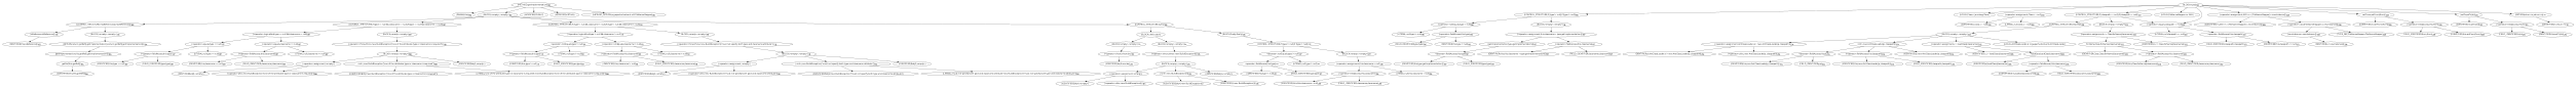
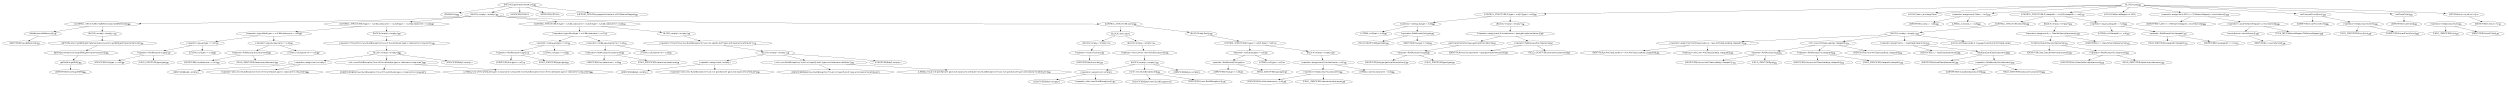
  digraph {
    fontname=Montserrat
    node [fontname=Montserrat]
    edge [fontname=Montserrat]
    n1 [label=<(METHOD,getImplementation)<SUB>182</SUB>>]
    n2 [label=<(PARAM,this)<SUB>182</SUB>>]
    n3 [label=<(BLOCK,&lt;empty&gt;,&lt;empty&gt;)<SUB>182</SUB>>]
    n4 [label=<(MODIFIER,PUBLIC)>]
    n5 [label=<(MODIFIER,VIRTUAL)>]
    n6 [label=<(METHOD_RETURN,org.apache.tools.ant.util.FileNameMapper)<SUB>182</SUB>>]
    n7 [label=<(CONTROL_STRUCTURE,if (isReference()),if (isReference()))<SUB>183</SUB>>]
    n8 [label=<(CONTROL_STRUCTURE,if (type == null &amp;&amp; classname == null),if (type == null &amp;&amp; classname == null))<SUB>187</SUB>>]
    n9 [label=<(CONTROL_STRUCTURE,if (type != null &amp;&amp; classname != null),if (type != null &amp;&amp; classname != null))<SUB>191</SUB>>]
    n10 [label=<(CONTROL_STRUCTURE,try,try)<SUB>195</SUB>>]
    n11 [label=<(isReference,isReference())<SUB>183</SUB>>]
    n12 [label=<(BLOCK,&lt;empty&gt;,&lt;empty&gt;)<SUB>183</SUB>>]
    n13 [label=<(&lt;operator&gt;.logicalAnd,type == null &amp;&amp; classname == null)<SUB>187</SUB>>]
    n14 [label=<(BLOCK,&lt;empty&gt;,&lt;empty&gt;)<SUB>187</SUB>>]
    n15 [label=<(&lt;operator&gt;.logicalAnd,type != null &amp;&amp; classname != null)<SUB>191</SUB>>]
    n16 [label=<(BLOCK,&lt;empty&gt;,&lt;empty&gt;)<SUB>191</SUB>>]
    n17 [label=<(BLOCK,catch,catch)>]
    n18 [label=<(BLOCK,finally,finally)<SUB>216</SUB>>]
    n19 [label=<(IDENTIFIER,this,isReference())<SUB>183</SUB>>]
    n20 [label=<(RETURN,return getRef().getImplementation();,return getRef().getImplementation();)<SUB>184</SUB>>]
    n21 [label=<(getImplementation,this.getRef().getImplementation())<SUB>184</SUB>>]
    n22 [label=<(getRef,this.getRef())<SUB>184</SUB>>]
    n23 [label=<(IDENTIFIER,this,this.getRef())<SUB>184</SUB>>]
    n24 [label=<(&lt;operator&gt;.equals,type == null)<SUB>187</SUB>>]
    n25 [label=<(&lt;operator&gt;.equals,classname == null)<SUB>187</SUB>>]
    n26 [label=<(&lt;operator&gt;.throw,throw new BuildException(&quot;one of the attributes type or classname is required&quot;);)<SUB>188</SUB>>]
    n27 [label=<(&lt;operator&gt;.fieldAccess,this.type)<SUB>187</SUB>>]
    n28 [label=<(LITERAL,null,type == null)<SUB>187</SUB>>]
    n29 [label=<(&lt;operator&gt;.fieldAccess,this.classname)<SUB>187</SUB>>]
    n30 [label=<(LITERAL,null,classname == null)<SUB>187</SUB>>]
    n31 [label=<(IDENTIFIER,this,type == null)<SUB>187</SUB>>]
    n32 [label=<(FIELD_IDENTIFIER,type,type)<SUB>187</SUB>>]
    n33 [label=<(IDENTIFIER,this,classname == null)<SUB>187</SUB>>]
    n34 [label=<(FIELD_IDENTIFIER,classname,classname)<SUB>187</SUB>>]
    n35 [label=<(BLOCK,&lt;empty&gt;,&lt;empty&gt;)<SUB>188</SUB>>]
    n36 [label=<(&lt;operator&gt;.assignment,&lt;empty&gt;)>]
    n37 [label=<(&lt;init&gt;,new BuildException(&quot;one of the attributes type or classname is required&quot;))<SUB>188</SUB>>]
    n38 [label=<(IDENTIFIER,$obj1,&lt;empty&gt;)>]
    n39 [label=<(IDENTIFIER,$obj1,&lt;empty&gt;)>]
    n40 [label=<(&lt;operator&gt;.alloc,new BuildException(&quot;one of the attributes type or classname is required&quot;))<SUB>188</SUB>>]
    n41 [label=<(IDENTIFIER,$obj1,new BuildException(&quot;one of the attributes type or classname is required&quot;))>]
    n42 [label=<(LITERAL,&quot;one of the attributes type or classname is required&quot;,new BuildException(&quot;one of the attributes type or classname is required&quot;))<SUB>188</SUB>>]
    n43 [label=<(&lt;operator&gt;.notEquals,type != null)<SUB>191</SUB>>]
    n44 [label=<(&lt;operator&gt;.notEquals,classname != null)<SUB>191</SUB>>]
    n45 [label=<(&lt;operator&gt;.throw,throw new BuildException(&quot;must not specify both type and classname attribute&quot;);)<SUB>192</SUB>>]
    n46 [label=<(&lt;operator&gt;.fieldAccess,this.type)<SUB>191</SUB>>]
    n47 [label=<(LITERAL,null,type != null)<SUB>191</SUB>>]
    n48 [label=<(&lt;operator&gt;.fieldAccess,this.classname)<SUB>191</SUB>>]
    n49 [label=<(LITERAL,null,classname != null)<SUB>191</SUB>>]
    n50 [label=<(IDENTIFIER,this,type != null)<SUB>191</SUB>>]
    n51 [label=<(FIELD_IDENTIFIER,type,type)<SUB>191</SUB>>]
    n52 [label=<(IDENTIFIER,this,classname != null)<SUB>191</SUB>>]
    n53 [label=<(FIELD_IDENTIFIER,classname,classname)<SUB>191</SUB>>]
    n54 [label=<(BLOCK,&lt;empty&gt;,&lt;empty&gt;)<SUB>192</SUB>>]
    n55 [label=<(&lt;operator&gt;.assignment,&lt;empty&gt;)>]
    n56 [label=<(&lt;init&gt;,new BuildException(&quot;must not specify both type and classname attribute&quot;))<SUB>192</SUB>>]
    n57 [label=<(IDENTIFIER,$obj2,&lt;empty&gt;)>]
    n58 [label=<(IDENTIFIER,$obj2,&lt;empty&gt;)>]
    n59 [label=<(&lt;operator&gt;.alloc,new BuildException(&quot;must not specify both type and classname attribute&quot;))<SUB>192</SUB>>]
    n60 [label=<(IDENTIFIER,$obj2,new BuildException(&quot;must not specify both type and classname attribute&quot;))>]
    n61 [label=<(LITERAL,&quot;must not specify both type and classname attribute&quot;,new BuildException(&quot;must not specify both type and classname attribute&quot;))<SUB>192</SUB>>]
    n62 [label=<(BLOCK,try,try)<SUB>195</SUB>>]
    n63 [label=<(CONTROL_STRUCTURE,if (type != null),if (type != null))<SUB>196</SUB>>]
    n64 [label=<(LOCAL,Class c: java.lang.Class)>]
    n65 [label=<(&lt;operator&gt;.assignment,Class c = null)<SUB>200</SUB>>]
    n66 [label=<(CONTROL_STRUCTURE,if (classpath == null),if (classpath == null))<SUB>201</SUB>>]
    n67 [label=<(LOCAL,FileNameMapper m: ANY)>]
    n68 [label=<(&lt;operator&gt;.assignment,ANY m = (FileNameMapper) c.newInstance())<SUB>208</SUB>>]
    n69 [label=<(setFrom,setFrom(from))<SUB>209</SUB>>]
    n70 [label=<(setTo,setTo(to))<SUB>210</SUB>>]
    n71 [label=<(RETURN,return m;,return m;)<SUB>211</SUB>>]
    n72 [label=<(BLOCK,&lt;empty&gt;,&lt;empty&gt;)<SUB>212</SUB>>]
    n73 [label=<(BLOCK,&lt;empty&gt;,&lt;empty&gt;)<SUB>214</SUB>>]
    n74 [label=<(CONTROL_STRUCTURE,if (type != null),if (type != null))<SUB>217</SUB>>]
    n75 [label=<(&lt;operator&gt;.notEquals,type != null)<SUB>196</SUB>>]
    n76 [label=<(BLOCK,&lt;empty&gt;,&lt;empty&gt;)<SUB>196</SUB>>]
    n77 [label=<(IDENTIFIER,c,Class c = null)<SUB>200</SUB>>]
    n78 [label=<(LITERAL,null,Class c = null)<SUB>200</SUB>>]
    n79 [label=<(&lt;operator&gt;.equals,classpath == null)<SUB>201</SUB>>]
    n80 [label=<(BLOCK,&lt;empty&gt;,&lt;empty&gt;)<SUB>201</SUB>>]
    n81 [label=<(CONTROL_STRUCTURE,else,else)<SUB>203</SUB>>]
    n82 [label=<(IDENTIFIER,m,ANY m = (FileNameMapper) c.newInstance())<SUB>208</SUB>>]
    n83 [label=<(&lt;operator&gt;.cast,(FileNameMapper) c.newInstance())<SUB>208</SUB>>]
    n84 [label=<(IDENTIFIER,m,setFrom(from))<SUB>209</SUB>>]
    n85 [label=<(&lt;operator&gt;.fieldAccess,this.from)<SUB>209</SUB>>]
    n86 [label=<(IDENTIFIER,m,setTo(to))<SUB>210</SUB>>]
    n87 [label=<(&lt;operator&gt;.fieldAccess,this.to)<SUB>210</SUB>>]
    n88 [label=<(IDENTIFIER,m,return m;)<SUB>211</SUB>>]
    n89 [label=<(&lt;operator&gt;.fieldAccess,this.type)<SUB>196</SUB>>]
    n90 [label=<(LITERAL,null,type != null)<SUB>196</SUB>>]
    n91 [label=<(&lt;operator&gt;.assignment,this.classname = type.getImplementation())<SUB>197</SUB>>]
    n92 [label=<(IDENTIFIER,this,type != null)<SUB>196</SUB>>]
    n93 [label=<(FIELD_IDENTIFIER,type,type)<SUB>196</SUB>>]
    n94 [label=<(&lt;operator&gt;.fieldAccess,this.classname)<SUB>197</SUB>>]
    n95 [label=<(getImplementation,type.getImplementation())<SUB>197</SUB>>]
    n96 [label=<(IDENTIFIER,this,this.classname = type.getImplementation())<SUB>197</SUB>>]
    n97 [label=<(FIELD_IDENTIFIER,classname,classname)<SUB>197</SUB>>]
    n98 [label=<(&lt;operator&gt;.fieldAccess,this.type)<SUB>197</SUB>>]
    n99 [label=<(IDENTIFIER,this,type.getImplementation())<SUB>197</SUB>>]
    n100 [label=<(FIELD_IDENTIFIER,type,type)<SUB>197</SUB>>]
    n101 [label=<(&lt;operator&gt;.fieldAccess,this.classpath)<SUB>201</SUB>>]
    n102 [label=<(LITERAL,null,classpath == null)<SUB>201</SUB>>]
    n103 [label=<(&lt;operator&gt;.assignment,c = Class.forName(classname))<SUB>202</SUB>>]
    n104 [label=<(BLOCK,&lt;empty&gt;,&lt;empty&gt;)<SUB>203</SUB>>]
    n105 [label=<(IDENTIFIER,this,classpath == null)<SUB>201</SUB>>]
    n106 [label=<(FIELD_IDENTIFIER,classpath,classpath)<SUB>201</SUB>>]
    n107 [label=<(IDENTIFIER,c,c = Class.forName(classname))<SUB>202</SUB>>]
    n108 [label=<(forName,Class.forName(classname))<SUB>202</SUB>>]
    n109 [label=<(IDENTIFIER,Class,Class.forName(classname))<SUB>202</SUB>>]
    n110 [label=<(&lt;operator&gt;.fieldAccess,this.classname)<SUB>202</SUB>>]
    n111 [label=<(IDENTIFIER,this,Class.forName(classname))<SUB>202</SUB>>]
    n112 [label=<(FIELD_IDENTIFIER,classname,classname)<SUB>202</SUB>>]
    n113 [label=<(LOCAL,AntClassLoader al: org.apache.tools.ant.AntClassLoader)>]
    n114 [label=<(&lt;operator&gt;.assignment,AntClassLoader al = new AntClassLoader(p, classpath))<SUB>204</SUB>>]
    n115 [label=<(&lt;init&gt;,new AntClassLoader(p, classpath))<SUB>204</SUB>>]
    n116 [label=<(&lt;operator&gt;.assignment,c = loadClass(classname))<SUB>205</SUB>>]
    n117 [label=<(IDENTIFIER,al,AntClassLoader al = new AntClassLoader(p, classpath))<SUB>204</SUB>>]
    n118 [label=<(&lt;operator&gt;.alloc,new AntClassLoader(p, classpath))<SUB>204</SUB>>]
    n119 [label=<(IDENTIFIER,al,new AntClassLoader(p, classpath))<SUB>204</SUB>>]
    n120 [label=<(&lt;operator&gt;.fieldAccess,this.p)<SUB>204</SUB>>]
    n121 [label=<(&lt;operator&gt;.fieldAccess,this.classpath)<SUB>204</SUB>>]
    n122 [label=<(IDENTIFIER,c,c = loadClass(classname))<SUB>205</SUB>>]
    n123 [label=<(loadClass,loadClass(classname))<SUB>205</SUB>>]
    n124 [label=<(IDENTIFIER,this,new AntClassLoader(p, classpath))<SUB>204</SUB>>]
    n125 [label=<(FIELD_IDENTIFIER,p,p)<SUB>204</SUB>>]
    n126 [label=<(IDENTIFIER,this,new AntClassLoader(p, classpath))<SUB>204</SUB>>]
    n127 [label=<(FIELD_IDENTIFIER,classpath,classpath)<SUB>204</SUB>>]
    n128 [label=<(IDENTIFIER,al,loadClass(classname))<SUB>205</SUB>>]
    n129 [label=<(&lt;operator&gt;.fieldAccess,this.classname)<SUB>205</SUB>>]
    n130 [label=<(IDENTIFIER,this,loadClass(classname))<SUB>205</SUB>>]
    n131 [label=<(FIELD_IDENTIFIER,classname,classname)<SUB>205</SUB>>]
    n132 [label=<(TYPE_REF,FileNameMapper,FileNameMapper)<SUB>208</SUB>>]
    n133 [label=<(newInstance,c.newInstance())<SUB>208</SUB>>]
    n134 [label=<(IDENTIFIER,c,c.newInstance())<SUB>208</SUB>>]
    n135 [label=<(IDENTIFIER,this,setFrom(from))<SUB>209</SUB>>]
    n136 [label=<(FIELD_IDENTIFIER,from,from)<SUB>209</SUB>>]
    n137 [label=<(IDENTIFIER,this,setTo(to))<SUB>210</SUB>>]
    n138 [label=<(FIELD_IDENTIFIER,to,to)<SUB>210</SUB>>]
    n139 [label=<(&lt;operator&gt;.throw,throw be;)<SUB>213</SUB>>]
    n140 [label=<(&lt;operator&gt;.throw,throw new BuildException(t);)<SUB>215</SUB>>]
    n141 [label=<(IDENTIFIER,be,throw be;)<SUB>213</SUB>>]
    n142 [label=<(BLOCK,&lt;empty&gt;,&lt;empty&gt;)<SUB>215</SUB>>]
    n143 [label=<(&lt;operator&gt;.assignment,&lt;empty&gt;)>]
    n144 [label=<(&lt;init&gt;,new BuildException(t))<SUB>215</SUB>>]
    n145 [label=<(IDENTIFIER,$obj4,&lt;empty&gt;)>]
    n146 [label=<(IDENTIFIER,$obj4,&lt;empty&gt;)>]
    n147 [label=<(&lt;operator&gt;.alloc,new BuildException(t))<SUB>215</SUB>>]
    n148 [label=<(IDENTIFIER,$obj4,new BuildException(t))>]
    n149 [label=<(IDENTIFIER,t,new BuildException(t))<SUB>215</SUB>>]
    n150 [label=<(&lt;operator&gt;.notEquals,type != null)<SUB>217</SUB>>]
    n151 [label=<(BLOCK,&lt;empty&gt;,&lt;empty&gt;)<SUB>217</SUB>>]
    n152 [label=<(&lt;operator&gt;.fieldAccess,this.type)<SUB>217</SUB>>]
    n153 [label=<(LITERAL,null,type != null)<SUB>217</SUB>>]
    n154 [label=<(&lt;operator&gt;.assignment,this.classname = null)<SUB>218</SUB>>]
    n155 [label=<(IDENTIFIER,this,type != null)<SUB>217</SUB>>]
    n156 [label=<(FIELD_IDENTIFIER,type,type)<SUB>217</SUB>>]
    n157 [label=<(&lt;operator&gt;.fieldAccess,this.classname)<SUB>218</SUB>>]
    n158 [label=<(LITERAL,null,this.classname = null)<SUB>218</SUB>>]
    n159 [label=<(IDENTIFIER,this,this.classname = null)<SUB>218</SUB>>]
    n160 [label=<(FIELD_IDENTIFIER,classname,classname)<SUB>218</SUB>>]
    n1 -> n2
    n1 -> n3
    n1 -> n4
    n1 -> n5
    n1 -> n6
    n3 -> n7
    n3 -> n8
    n3 -> n9
    n3 -> n10
    n7 -> n11
    n7 -> n12
    n8 -> n13
    n8 -> n14
    n9 -> n15
    n9 -> n16
    n10 -> n17
    n10 -> n18
    n11 -> n19
    n12 -> n20
    n13 -> n24
    n13 -> n25
    n14 -> n26
    n15 -> n43
    n15 -> n44
    n16 -> n45
    n17 -> n72
    n17 -> n73
    n18 -> n74
    n20 -> n21
    n21 -> n22
    n22 -> n23
    n24 -> n27
    n24 -> n28
    n25 -> n29
    n25 -> n30
    n26 -> n35
    n27 -> n31
    n27 -> n32
    n29 -> n33
    n29 -> n34
    n35 -> n36
    n35 -> n37
    n35 -> n38
    n36 -> n39
    n36 -> n40
    n37 -> n41
    n37 -> n42
    n43 -> n46
    n43 -> n47
    n44 -> n48
    n44 -> n49
    n45 -> n54
    n46 -> n50
    n46 -> n51
    n48 -> n52
    n48 -> n53
    n54 -> n55
    n54 -> n56
    n54 -> n57
    n55 -> n58
    n55 -> n59
    n56 -> n60
    n56 -> n61
    n62 -> n63
    n62 -> n64
-   n62 -> n79
+   n62 -> n65
    n62 -> n66
    n62 -> n67
    n62 -> n68
    n62 -> n69
    n62 -> n70
    n62 -> n71
    n63 -> n75
    n63 -> n76
    n65 -> n77
    n65 -> n78
    n66 -> n79
    n66 -> n80
    n66 -> n81
    n68 -> n82
    n68 -> n83
    n69 -> n84
    n69 -> n85
    n70 -> n86
-   n70 -> n87
    n71 -> n88
    n72 -> n139
    n73 -> n140
    n74 -> n150
    n74 -> n151
    n75 -> n89
    n75 -> n90
    n76 -> n91
    n79 -> n101
    n79 -> n102
    n80 -> n103
    n81 -> n104
    n83 -> n132
    n83 -> n133
    n85 -> n135
    n85 -> n136
    n87 -> n137
    n87 -> n138
    n89 -> n92
    n89 -> n93
    n91 -> n94
    n91 -> n95
    n94 -> n96
    n94 -> n97
    n95 -> n98
    n98 -> n99
    n98 -> n100
    n101 -> n105
    n101 -> n106
    n103 -> n107
    n103 -> n108
    n104 -> n113
    n104 -> n114
    n104 -> n115
    n104 -> n116
    n108 -> n109
    n108 -> n110
    n110 -> n111
    n110 -> n112
    n114 -> n117
    n114 -> n118
    n115 -> n119
    n115 -> n120
    n115 -> n121
    n116 -> n122
    n116 -> n123
    n120 -> n124
    n120 -> n125
    n121 -> n126
    n121 -> n127
    n123 -> n128
    n123 -> n129
    n129 -> n130
    n129 -> n131
    n133 -> n134
    n139 -> n141
    n140 -> n142
    n142 -> n143
    n142 -> n144
    n142 -> n145
    n143 -> n146
    n143 -> n147
    n144 -> n148
    n144 -> n149
    n150 -> n152
    n150 -> n153
    n151 -> n154
    n152 -> n155
    n152 -> n156
    n154 -> n157
    n154 -> n158
    n157 -> n159
    n157 -> n160
  }
